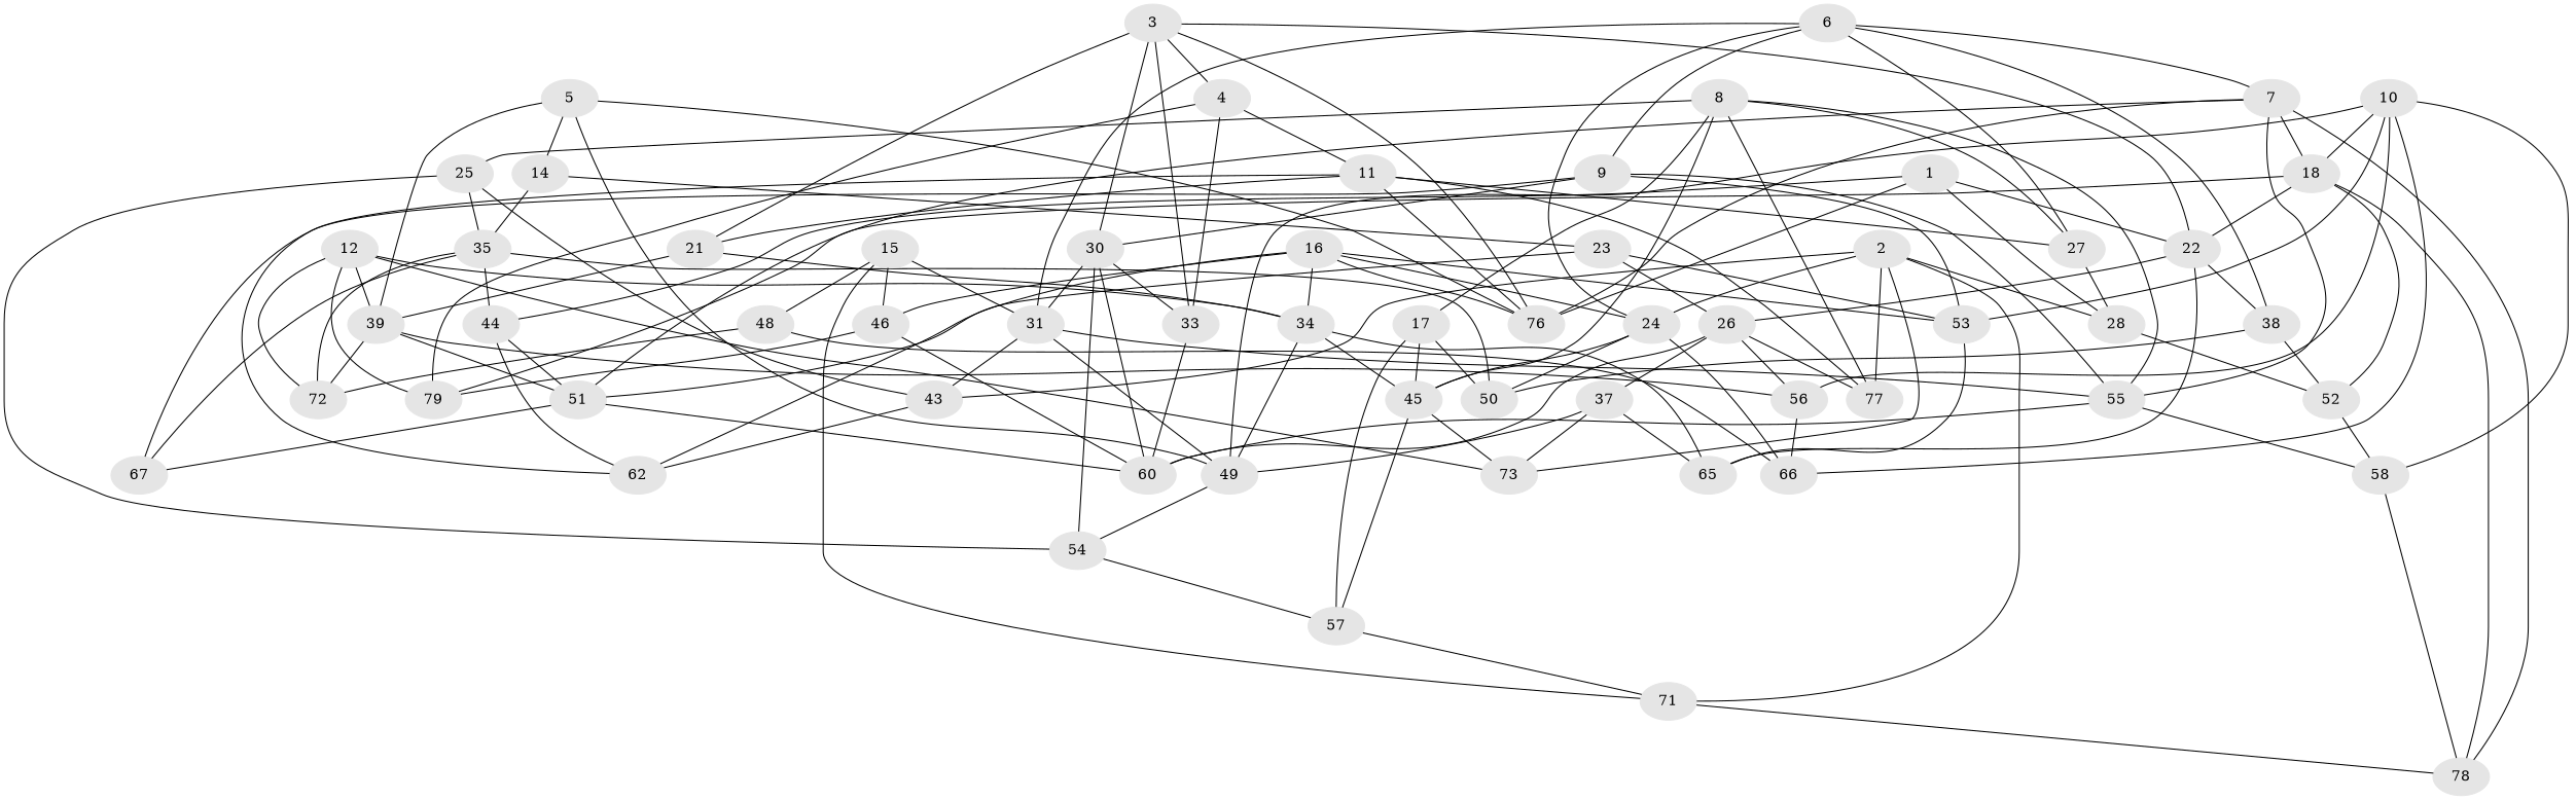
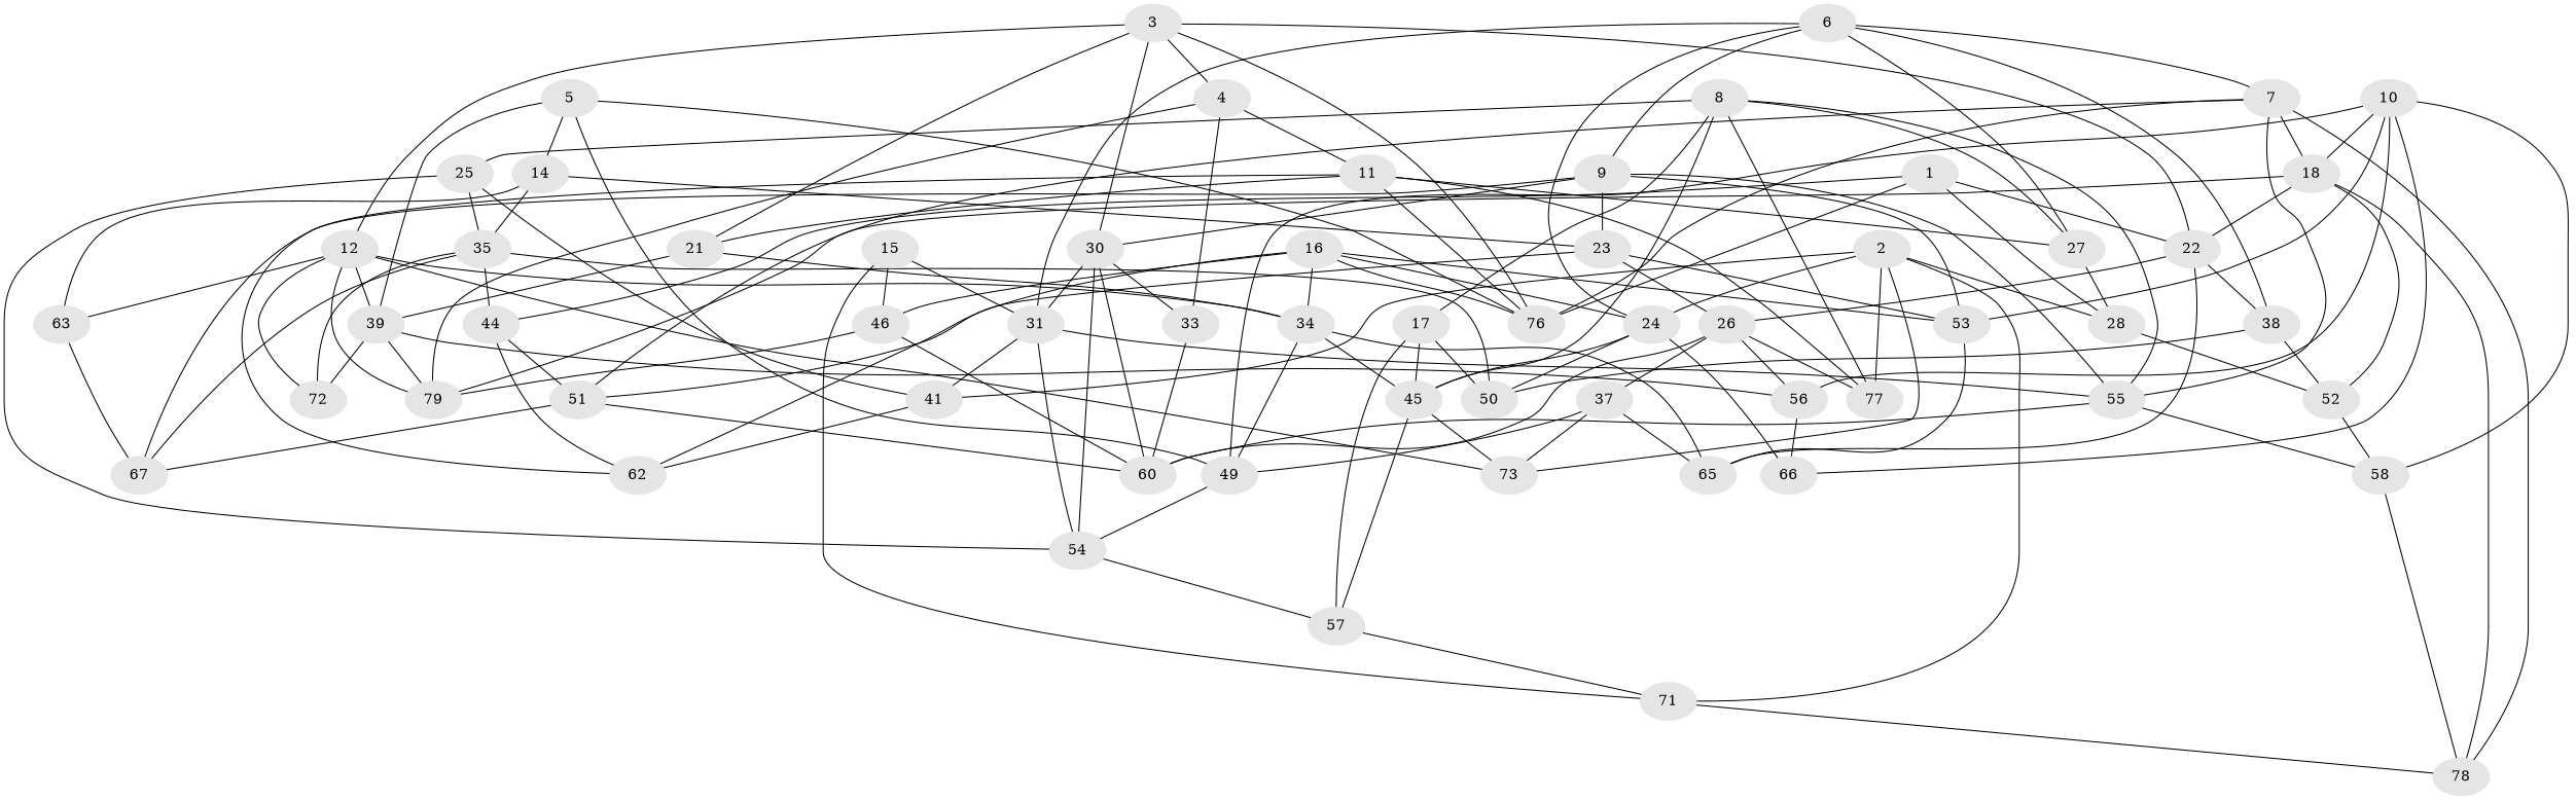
  graph {
    node [color=gray90 style=filled]
    22 [super="+82"]
    38
    26 [super="+36"]
    65
    1
    28
    44
    76 [super="+83"]
    52
    51 [super="+85"]
    62
    2 [super="+13"]
    24 [super="+32"]
-   41 [label=43]
+   41
    71 [super="+86"]
    73
    77
    45 [super="+80"]
    66
    50
    78
    3 [super="+29"]
    4
    21
    30 [super="+43"]
    33
    11 [super="+75"]
    79
    39 [super="+42"]
    34 [super="+81"]
    31 [super="+74"]
    54
    60 [super="+69"]
    27
    5
    14
    49 [super="+87"]
    23 [super="+89"]
+   63
    35 [super="+40"]
    56
    72
    6 [super="+84"]
    7 [super="+61"]
    9 [super="+64"]
    18 [super="+20"]
    55 [super="+59"]
    53
    67
    58
    8 [super="+47"]
    17
    25
    57
    10 [super="+88"]
    12 [super="+68"]
    15
    46
-   48
    16 [super="+70"]
    37
    22 -- 38
    22 -- 26
    22 -- 65
    38 -- 52
    38 -- 50
    26 -- 77
    26 -- 60
    26 -- 56
    26 -- 37
    1 -- 22
    1 -- 28
    1 -- 44
    1 -- 76
    28 -- 52
    44 -- 51
    44 -- 62
    52 -- 58
    51 -- 60
    51 -- 67
    2 -- 28
    2 -- 24
    2 -- 41
    2 -- 71
    2 -- 73
    2 -- 77
    24 -- 45
    24 -- 66
    24 -- 50
    41 -- 62
    71 -- 78
    45 -- 73
    45 -- 57
    3 -- 22
    3 -- 76
    3 -- 4
    3 -- 21
    3 -- 30
-   3 -- 33
+   3 -- 12
    4 -- 33
    4 -- 11
    4 -- 79
    21 -- 39
    21 -- 34
    30 -- 33
    30 -- 31
    30 -- 54
    30 -- 60
    33 -- 60
    11 -- 76
    11 -- 62
    11 -- 77
    11 -- 21
    11 -- 27
-   39 -- 51
+   39 -- 79
    39 -- 56
    39 -- 72
    34 -- 65
    34 -- 45
    34 -- 49
    31 -- 41
-   31 -- 49
+   31 -- 54
    31 -- 55
    54 -- 57
    27 -- 28
    5 -- 76
    5 -- 39
    5 -- 14
    5 -- 49
    14 -- 23
+   14 -- 63
    14 -- 35
    49 -- 54
    23 -- 26
    23 -- 51
    23 -- 53
+   63 -- 67
    35 -- 44
    35 -- 50
    35 -- 72
    35 -- 67
    56 -- 66
    6 -- 38
    6 -- 24
    6 -- 31
    6 -- 27
    6 -- 7
    6 -- 9
    7 -- 76
    7 -- 51
    7 -- 78
    7 -- 18
    7 -- 55
    9 -- 30
+   9 -- 23
    9 -- 55
    9 -- 53
    9 -- 67
    18 -- 22
    18 -- 52
    18 -- 78
    18 -- 79
    55 -- 60
    55 -- 58
    53 -- 65
    58 -- 78
    8 -- 77
    8 -- 45
    8 -- 27
    8 -- 55
    8 -- 17
    8 -- 25
    17 -- 45
    17 -- 50
    17 -- 57
    25 -- 41
    25 -- 54
    25 -- 35
    57 -- 71
    10 -- 66
    10 -- 49
    10 -- 56
    10 -- 18
    10 -- 53
    10 -- 58
    12 -- 73
    12 -- 79
    12 -- 39
    12 -- 34
+   12 -- 63
    12 -- 72
    15 -- 71
    15 -- 31
    15 -- 46
-   15 -- 48
    46 -- 79
    46 -- 60
-   48 -- 66
-   48 -- 72
    16 -- 76
    16 -- 62
    16 -- 24
    16 -- 34
    16 -- 53
    16 -- 46
    37 -- 65
    37 -- 73
    37 -- 49
  }
